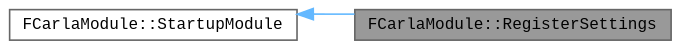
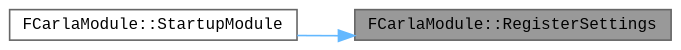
  digraph {
    rankdir=RL
    fontname="Liberation Mono"
    node [fontname="Liberation Mono" fontsize=10 shape=box style=filled]
    n1 [color=gray40 fillcolor=grey60 fontcolor=black height=0.2 label="FCarlaModule::RegisterSettings" width=0.4]
    n2 [color=grey40 fillcolor=white height=0.2 label="FCarlaModule::StartupModule" width=0.4]
-   n2 -> n1 [color=steelblue1 dir=back fontname="Liberation Mono" fontsize=10 labelfontname=Helvetica labelfontsize=10 style=solid]
+   n1 -> n2 [color=steelblue1 dir=back fontname="Liberation Mono" fontsize=10 labelfontname=Helvetica labelfontsize=10 style=solid]
  }
